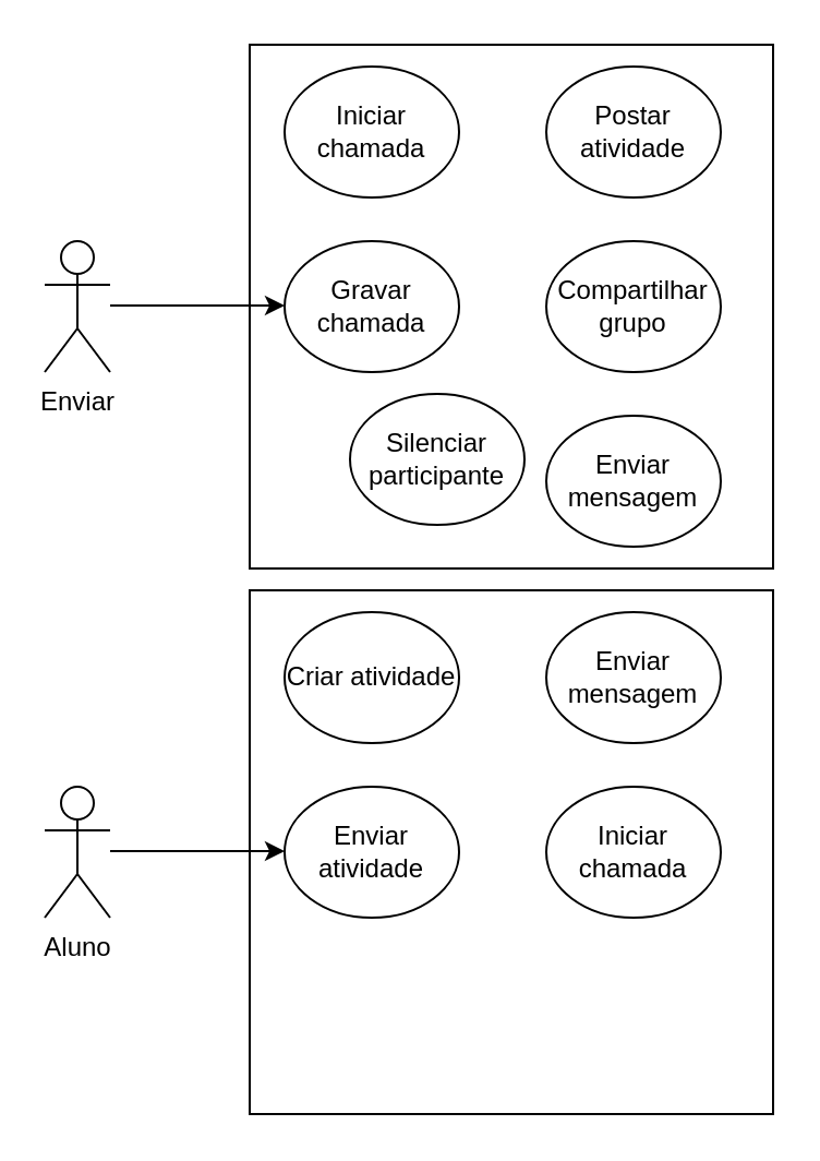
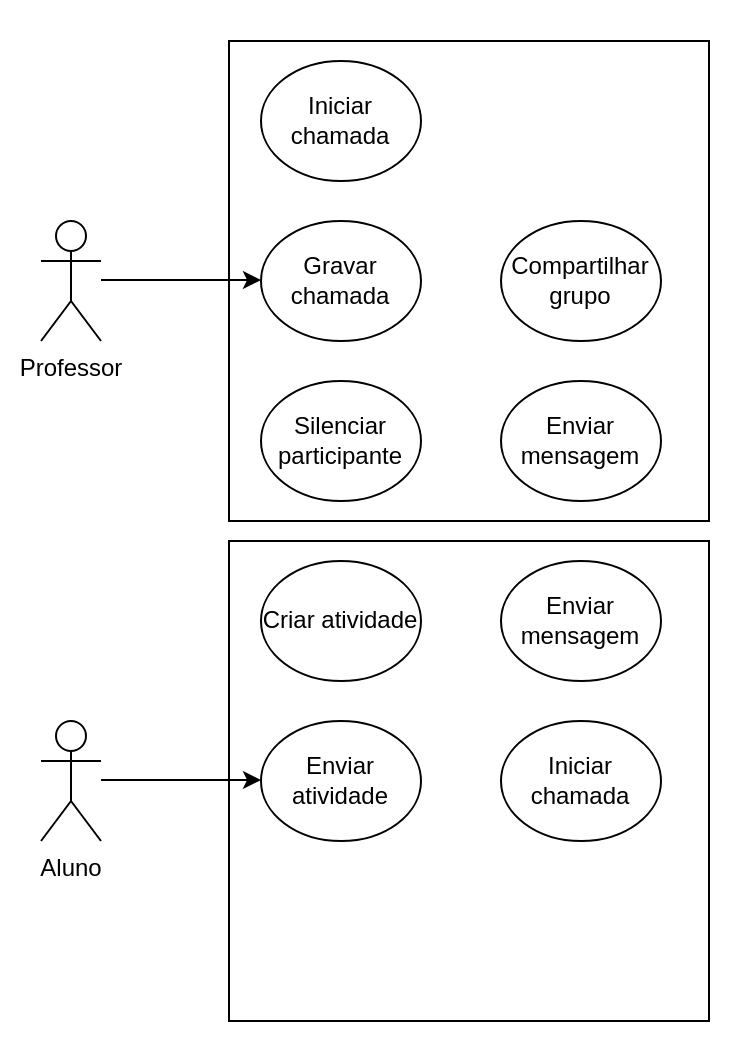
  <mxCell id="0" />
  <mxCell id="1" parent="0" />
- <mxCell id="2" value="Enviar" style="shape=umlActor;verticalLabelPosition=bottom;verticalAlign=top;html=1;outlineConnect=0;" vertex="1" parent="1"><mxGeometry x="20" y="110" width="30" height="60" as="geometry" /></mxCell>
+ <mxCell id="2" value="Professor" style="shape=umlActor;verticalLabelPosition=bottom;verticalAlign=top;html=1;outlineConnect=0;" vertex="1" parent="1"><mxGeometry x="20" y="110" width="30" height="60" as="geometry" /></mxCell>
  <mxCell id="3" value="Aluno&lt;br&gt;" style="shape=umlActor;verticalLabelPosition=bottom;verticalAlign=top;html=1;outlineConnect=0;" vertex="1" parent="1"><mxGeometry x="20" y="360" width="30" height="60" as="geometry" /></mxCell>
  <mxCell id="4" value="" style="whiteSpace=wrap;html=1;aspect=fixed;" vertex="1" parent="1"><mxGeometry x="114" y="20" width="240" height="240" as="geometry" /></mxCell>
  <mxCell id="5" value="" style="whiteSpace=wrap;html=1;aspect=fixed;" vertex="1" parent="1"><mxGeometry x="114" y="270" width="240" height="240" as="geometry" /></mxCell>
  <mxCell id="6" value="Iniciar chamada" style="ellipse;whiteSpace=wrap;html=1;" vertex="1" parent="1"><mxGeometry x="130" y="30" width="80" height="60" as="geometry" /></mxCell>
  <mxCell id="7" value="Gravar chamada" style="ellipse;whiteSpace=wrap;html=1;" vertex="1" parent="1"><mxGeometry x="130" y="110" width="80" height="60" as="geometry" /></mxCell>
- <mxCell id="8" value="Silenciar participante" style="ellipse;whiteSpace=wrap;html=1;" vertex="1" parent="1"><mxGeometry x="160" y="180" width="80" height="60" as="geometry" /></mxCell>
- <mxCell id="9" value="Postar atividade" style="ellipse;whiteSpace=wrap;html=1;" vertex="1" parent="1"><mxGeometry x="250" y="30" width="80" height="60" as="geometry" /></mxCell>
+ <mxCell id="8" value="Silenciar participante" style="ellipse;whiteSpace=wrap;html=1;" vertex="1" parent="1"><mxGeometry x="130" y="190" width="80" height="60" as="geometry" /></mxCell>
  <mxCell id="10" value="Compartilhar grupo" style="ellipse;whiteSpace=wrap;html=1;" vertex="1" parent="1"><mxGeometry x="250" y="110" width="80" height="60" as="geometry" /></mxCell>
  <mxCell id="11" value="Enviar mensagem" style="ellipse;whiteSpace=wrap;html=1;" vertex="1" parent="1"><mxGeometry x="250" y="190" width="80" height="60" as="geometry" /></mxCell>
  <mxCell id="12" value="Criar atividade" style="ellipse;whiteSpace=wrap;html=1;" vertex="1" parent="1"><mxGeometry x="130" y="280" width="80" height="60" as="geometry" /></mxCell>
  <mxCell id="13" value="Enviar mensagem" style="ellipse;whiteSpace=wrap;html=1;" vertex="1" parent="1"><mxGeometry x="250" y="280" width="80" height="60" as="geometry" /></mxCell>
  <mxCell id="14" value="Enviar atividade" style="ellipse;whiteSpace=wrap;html=1;" vertex="1" parent="1"><mxGeometry x="130" y="360" width="80" height="60" as="geometry" /></mxCell>
  <mxCell id="15" value="Iniciar chamada" style="ellipse;whiteSpace=wrap;html=1;" vertex="1" parent="1"><mxGeometry x="250" y="360" width="80" height="60" as="geometry" /></mxCell>
  <mxCell id="16" value="" style="endArrow=classic;html=1;rounded=0;" edge="1" parent="1"><mxGeometry width="50" height="50" relative="1" as="geometry"><mxPoint x="50" y="139.5" as="sourcePoint" /><mxPoint x="130" y="139.5" as="targetPoint" /><Array as="points" /></mxGeometry></mxCell>
  <mxCell id="17" value="" style="endArrow=classic;html=1;rounded=0;" edge="1" parent="1"><mxGeometry width="50" height="50" relative="1" as="geometry"><mxPoint x="50" y="389.5" as="sourcePoint" /><mxPoint x="130" y="389.5" as="targetPoint" /></mxGeometry></mxCell>
